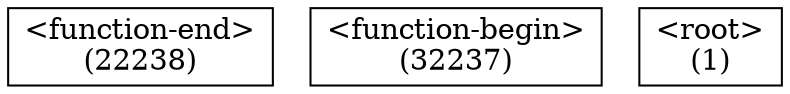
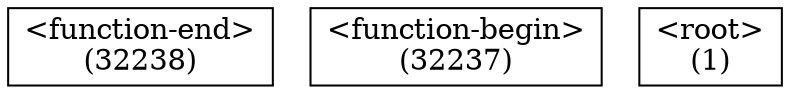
  digraph {
    node [shape=box]
-   n1 [label="<function-end>\n(22238)"]
+   n1 [label="<function-end>\n(32238)"]
    n2 [label="<function-begin>\n(32237)"]
    n3 [label="<root>\n(1)"]
  }
